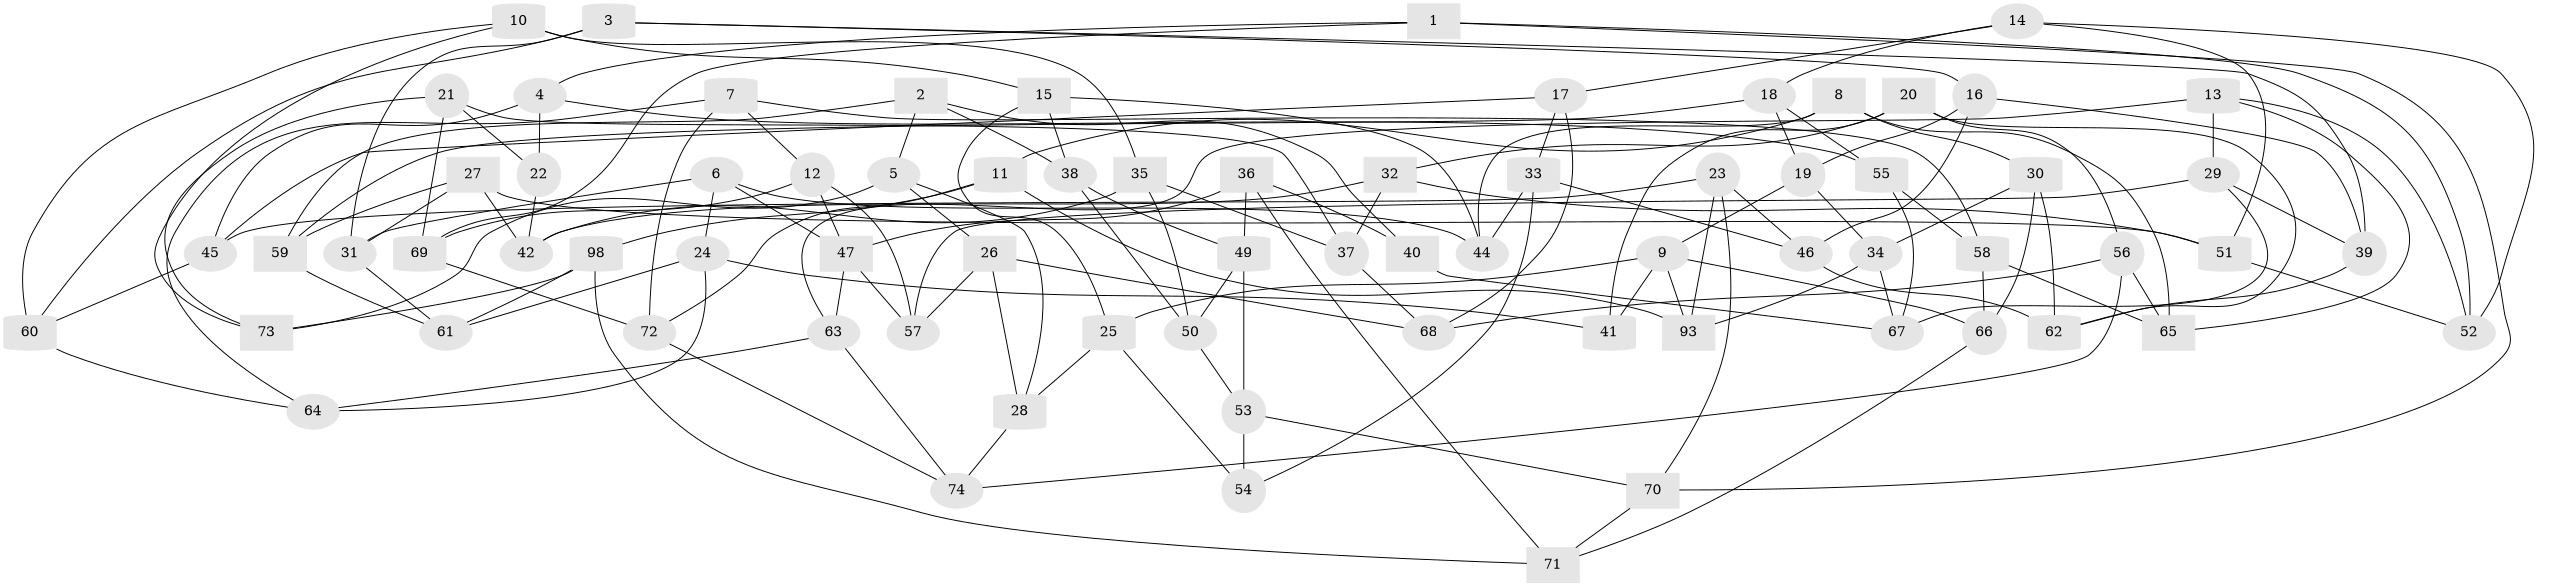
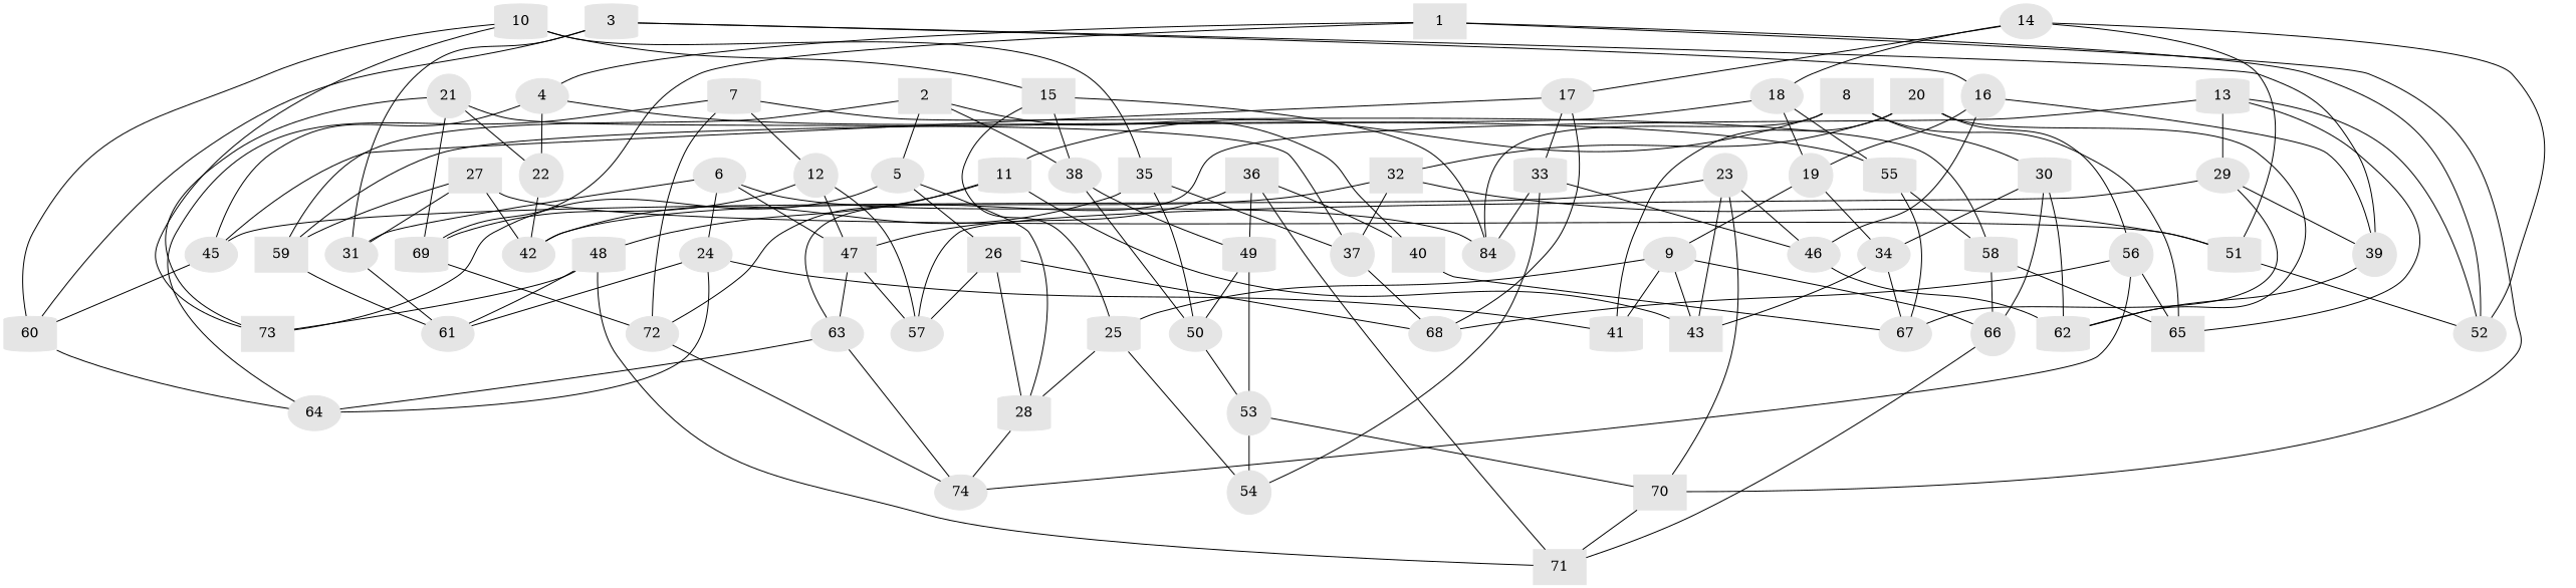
  graph {
    node [color=gray90 shape=ellipse style=filled]
    1 [shape=box]
    4
    52
    69 [shape=cylinder]
    70 [shape=box]
    22 [shape=circle]
    45
    55 [shape=cylinder]
    72
    71 [shape=box]
    2 [shape=box]
    5
    38
    40 [shape=box]
    59 [shape=box]
    26 [shape=box]
    28 [shape=cylinder]
    73 [shape=box]
    50
    49 [shape=cylinder]
    67
    61
    3 [shape=cylinder]
    16 [shape=circle]
    31
    39 [shape=circle]
    60 [shape=cylinder]
    19 [shape=circle]
    46
    62 [shape=cylinder]
    64
    42
    58 [shape=cylinder]
    57
    68
    74
    6
    24
-   44
+   44 [label=84]
    47 [shape=box]
    41 [shape=cylinder]
    63
    7 [shape=cylinder]
    12 [shape=circle]
    65 [shape=box]
    66 [shape=circle]
    8 [shape=box]
    11 [shape=cylinder]
    30 [shape=cylinder]
-   43 [shape=box label=93]
-   48 [shape=cylinder label=98]
+   43 [shape=box]
+   48 [shape=cylinder]
    34
    25 [shape=cylinder]
    9
    54 [shape=circle]
    10 [shape=cylinder]
    15 [shape=box]
    35 [shape=box]
    37 [shape=circle]
    13 [shape=cylinder]
    29
    14
    17
    18
    51 [shape=cylinder]
    33 [shape=cylinder]
    20 [shape=box]
    32 [shape=box]
    56 [shape=circle]
    21 [shape=circle]
    23 [shape=circle]
    27 [shape=box]
    53 [shape=circle]
    36 [shape=box]
    1 -- 4
    1 -- 52
    1 -- 69
    1 -- 70
    4 -- 22
    4 -- 45
    4 -- 55
    69 -- 72
    70 -- 71
    22 -- 42
    45 -- 60
    55 -- 67
    55 -- 58
    72 -- 74
    2 -- 5
    2 -- 38
    2 -- 40
    2 -- 59
    5 -- 26
    5 -- 28
    5 -- 73
    38 -- 50
    38 -- 49
    40 -- 67
    59 -- 61
    26 -- 28
    26 -- 57
    26 -- 68
    28 -- 74
    50 -- 53
    49 -- 50
    49 -- 53
    3 -- 16
    3 -- 31
    3 -- 39
    3 -- 60
    16 -- 39
    16 -- 19
    16 -- 46
    31 -- 61
    39 -- 62
    60 -- 64
    19 -- 34
    19 -- 9
    46 -- 62
    58 -- 65
    58 -- 66
    6 -- 31
    6 -- 24
    6 -- 44
    6 -- 47
    24 -- 61
    24 -- 64
    24 -- 41
    47 -- 57
    47 -- 63
    63 -- 64
    63 -- 74
    7 -- 72
    7 -- 64
    7 -- 58
    7 -- 12
    12 -- 69
    12 -- 57
    12 -- 47
    66 -- 71
    8 -- 44
    8 -- 65
    8 -- 11
    8 -- 30
    11 -- 72
    11 -- 43
    11 -- 48
    30 -- 62
    30 -- 66
    30 -- 34
    48 -- 71
    48 -- 73
    48 -- 61
    34 -- 67
    34 -- 43
    25 -- 28
    25 -- 54
    9 -- 41
    9 -- 66
    9 -- 43
    9 -- 25
    10 -- 73
    10 -- 60
    10 -- 15
    10 -- 35
    15 -- 38
    15 -- 44
    15 -- 25
    35 -- 50
    35 -- 42
    35 -- 37
    37 -- 68
    13 -- 52
    13 -- 63
    13 -- 65
    13 -- 29
    29 -- 67
    29 -- 39
    29 -- 57
    14 -- 52
    14 -- 17
    14 -- 18
    14 -- 51
    17 -- 45
    17 -- 68
    17 -- 33
    18 -- 55
    18 -- 59
    18 -- 19
    51 -- 52
    33 -- 46
    33 -- 44
    33 -- 54
    20 -- 62
    20 -- 41
    20 -- 32
    20 -- 56
    32 -- 42
    32 -- 37
    32 -- 51
    56 -- 68
    56 -- 74
    56 -- 65
    21 -- 69
    21 -- 22
    21 -- 73
    21 -- 37
    23 -- 70
    23 -- 45
    23 -- 46
    23 -- 43
    27 -- 59
    27 -- 31
    27 -- 42
    27 -- 51
    53 -- 70
    53 -- 54
    36 -- 71
    36 -- 40
    36 -- 49
    36 -- 47
  }
